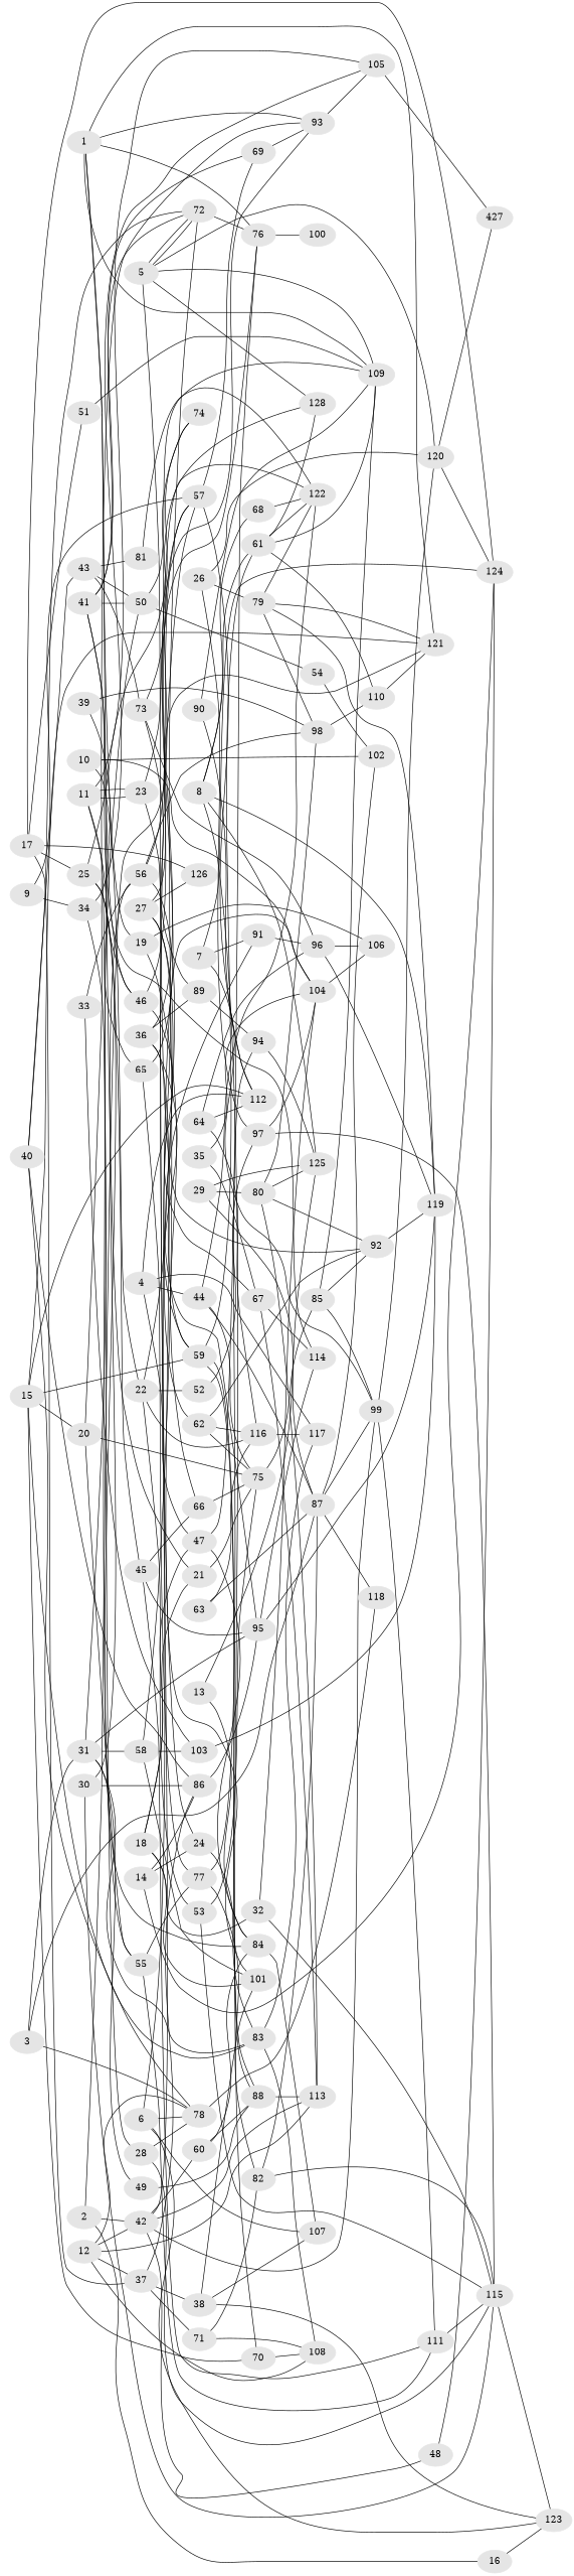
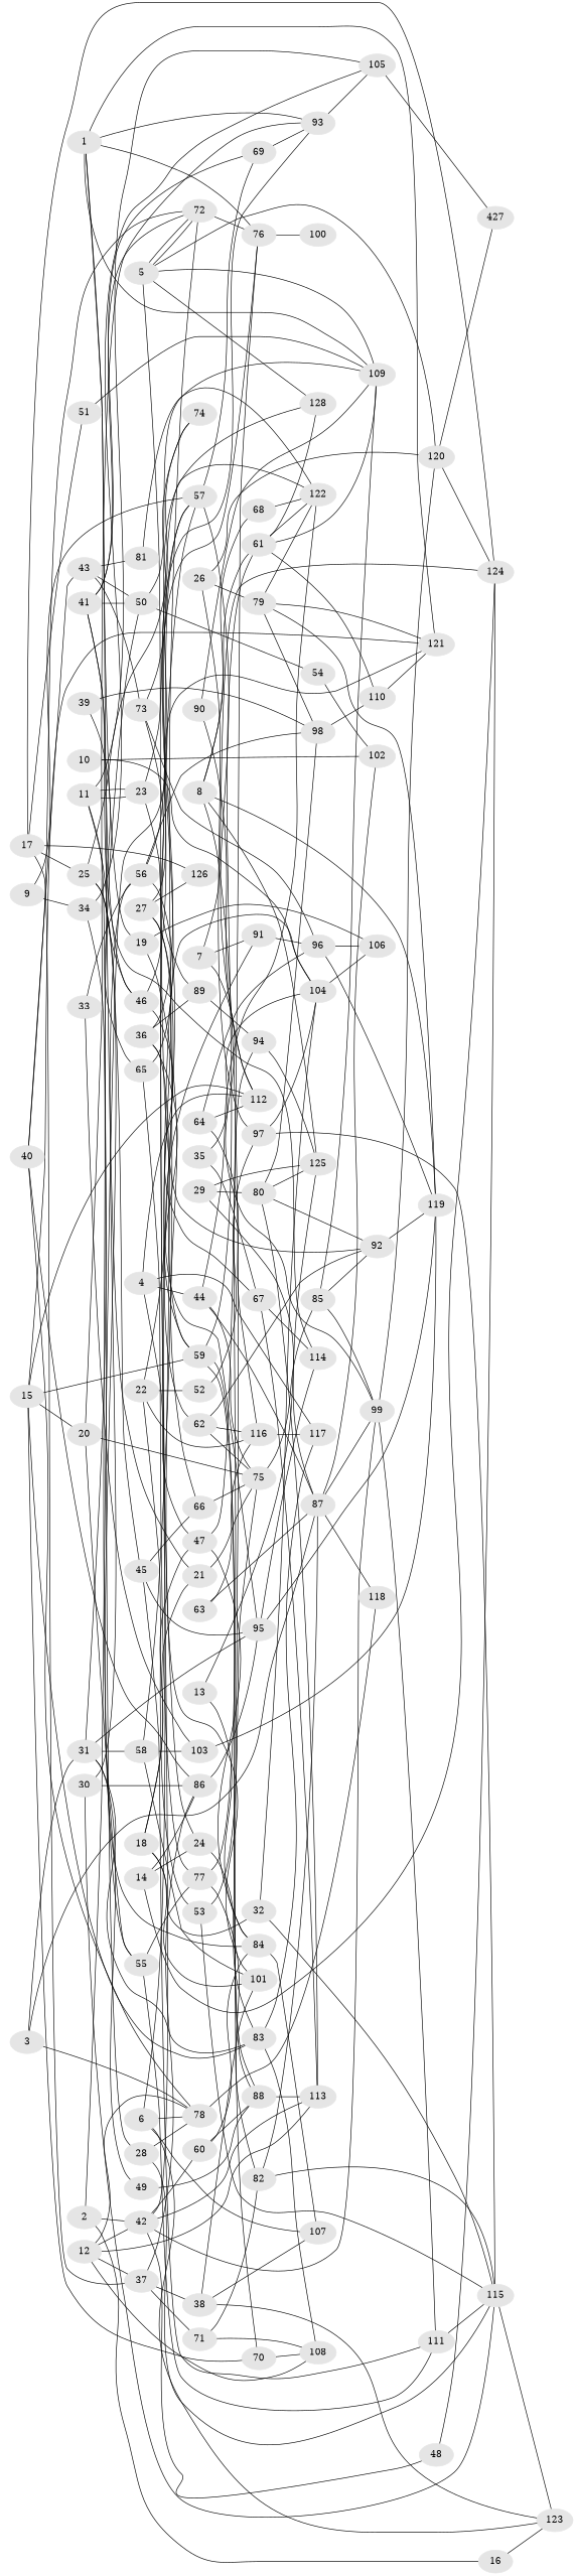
  graph {
    rankdir=LR
    node [color=gray90 style=filled]
    1
    19
    21
    76
    93
    109
    121
    66
    106
    75
    100
    105
    2
    16
    42
    128
    123
    99
    104
    113
    48
    60
    3
    31
    78
    87
    83
    95
    49
    50
    58
    118
    102
    4
    44
    47
    112
    117
    122
    84
    5
    24
    72
    120
    124
    n46 [label=427]
    6
    57
    107
    69
    7
    91
    96
    111
    8
    61
    68
    70
    119
    125
    110
    108
    9
    34
    55
    10
    22
    52
    53
    116
    11
    23
    28
    65
    92
    115
    77
    12
    37
    86
    38
    71
    13
    14
    15
    20
    59
    88
    17
    25
    51
    126
    45
    74
    18
    32
    101
    85
    97
    26
    79
    98
    27
    114
    29
    80
    30
    56
    62
    54
    103
    33
    35
    67
    36
    89
    94
    82
    39
    46
    40
    43
    73
    81
    41
    63
    64
    90
    1 -- 19
    1 -- 21
    1 -- 76
    1 -- 93
    1 -- 109
    1 -- 121
    19 -- 66
    19 -- 106
    21 -- 75
    76 -- 100
    93 -- 105
    66 -- 75
    75 -- 85
    105 -- n46
    2 -- 16
    2 -- 42
    2 -- 128
    16 -- 123
    42 -- 99
    42 -- 104
    42 -- 113
    42 -- 48
    42 -- 60
    99 -- 120
    99 -- 111
    104 -- 106
    48 -- 124
    60 -- 84
    60 -- 88
    3 -- 31
    3 -- 78
    3 -- 87
    31 -- 83
    31 -- 95
    31 -- 49
    31 -- 50
    31 -- 58
    78 -- 118
    87 -- 99
    87 -- 118
    87 -- 102
    83 -- 117
    83 -- 108
    95 -- 119
    95 -- 114
    49 -- 88
    50 -- 109
    50 -- 54
    58 -- 72
    58 -- 101
    58 -- 103
    4 -- 44
    4 -- 47
    4 -- 112
    4 -- 117
    44 -- 75
    44 -- 87
    44 -- 122
    47 -- 76
    47 -- 84
    84 -- 107
    5 -- 109
    5 -- 128
    5 -- 24
    5 -- 72
    5 -- 72
    5 -- 120
    24 -- 83
    72 -- 76
    120 -- 124
    120 -- n46
    6 -- 123
    6 -- 78
    6 -- 57
    6 -- 107
    57 -- 112
    57 -- 69
    69 -- 93
    7 -- 99
    7 -- 124
    7 -- 91
    91 -- 96
    96 -- 106
    96 -- 119
    111 -- 115
    8 -- 61
    8 -- 68
    8 -- 70
    8 -- 119
    8 -- 125
    61 -- 109
    61 -- 128
    61 -- 122
    61 -- 110
    68 -- 122
    70 -- 108
    110 -- 121
    9 -- 57
    9 -- 34
    34 -- 105
    34 -- 55
    55 -- 111
    55 -- 77
    10 -- 104
    10 -- 102
-   10 -- 22
    22 -- 91
    22 -- 52
    22 -- 53
    22 -- 116
    52 -- 97
    53 -- 75
    53 -- 115
    116 -- 117
    11 -- 105
    11 -- 23
    11 -- 23
    11 -- 28
    11 -- 65
    23 -- 122
    23 -- 92
    28 -- 78
    28 -- 115
    65 -- 76
    65 -- 77
    92 -- 119
    115 -- 123
    77 -- 94
    77 -- 82
    12 -- 42
    12 -- 113
    12 -- 78
    12 -- 108
    12 -- 37
    37 -- 86
    37 -- 38
    37 -- 71
    86 -- 95
    38 -- 123
    38 -- 107
    38 -- 101
    71 -- 108
    71 -- 82
    13 -- 84
    13 -- 125
    14 -- 24
    14 -- 124
    14 -- 86
    15 -- 121
    15 -- 83
    15 -- 112
    15 -- 70
    15 -- 20
    15 -- 59
    20 -- 93
    20 -- 75
    20 -- 55
    59 -- 61
    59 -- 88
    59 -- 88
    88 -- 113
    17 -- 124
    17 -- 37
    17 -- 25
    17 -- 51
    17 -- 126
    25 -- 84
    25 -- 45
    25 -- 74
    51 -- 109
    45 -- 66
    45 -- 95
    45 -- 111
    18 -- 21
    18 -- 47
    18 -- 32
    18 -- 101
    32 -- 104
    32 -- 115
    85 -- 109
    85 -- 99
    85 -- 92
    97 -- 104
    97 -- 115
    26 -- 120
    26 -- 97
    26 -- 79
    79 -- 121
    79 -- 122
    79 -- 119
    79 -- 98
    98 -- 110
    27 -- 121
    27 -- 95
    27 -- 59
    27 -- 126
    29 -- 87
    29 -- 125
    29 -- 80
    80 -- 113
    80 -- 125
    80 -- 92
    80 -- 98
    30 -- 115
    30 -- 86
    30 -- 56
    56 -- 57
    56 -- 98
    56 -- 62
    62 -- 75
    62 -- 116
    62 -- 92
    54 -- 102
    103 -- 119
    33 -- 56
    33 -- 103
    35 -- 104
    35 -- 67
    67 -- 113
    67 -- 114
    36 -- 93
    36 -- 59
    36 -- 101
    36 -- 89
    89 -- 94
    94 -- 125
    82 -- 87
    82 -- 115
    39 -- 98
    39 -- 46
    46 -- 57
    46 -- 67
    40 -- 78
    40 -- 72
    40 -- 86
    40 -- 43
    43 -- 50
    43 -- 73
    43 -- 81
    73 -- 96
    73 -- 74
    73 -- 89
    81 -- 122
    41 -- 50
    41 -- 72
    41 -- 69
    41 -- 114
    41 -- 46
    63 -- 87
    63 -- 116
    64 -- 112
    64 -- 96
    64 -- 116
    90 -- 109
    90 -- 112
  }
